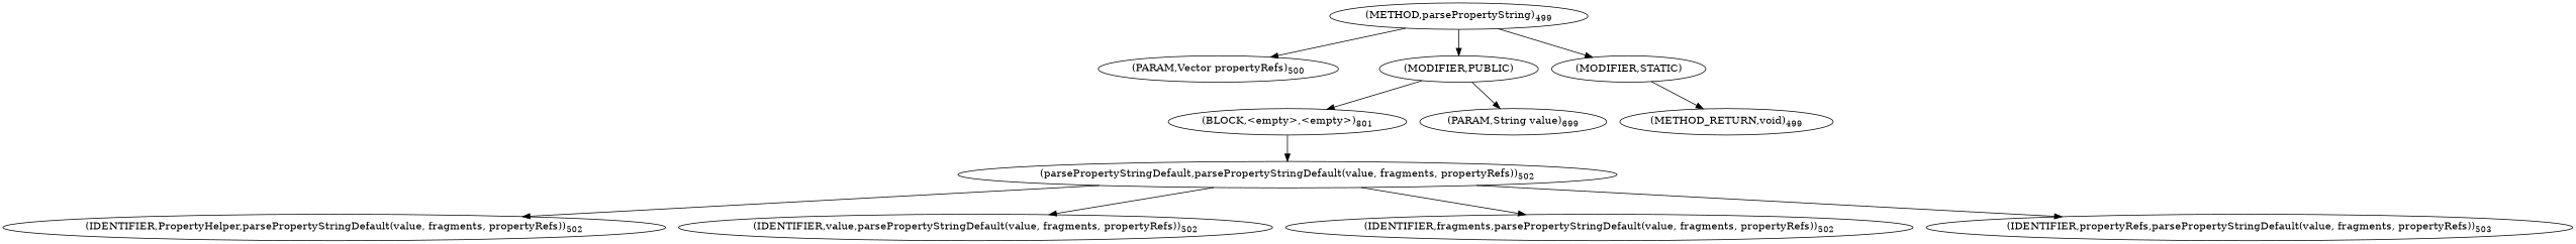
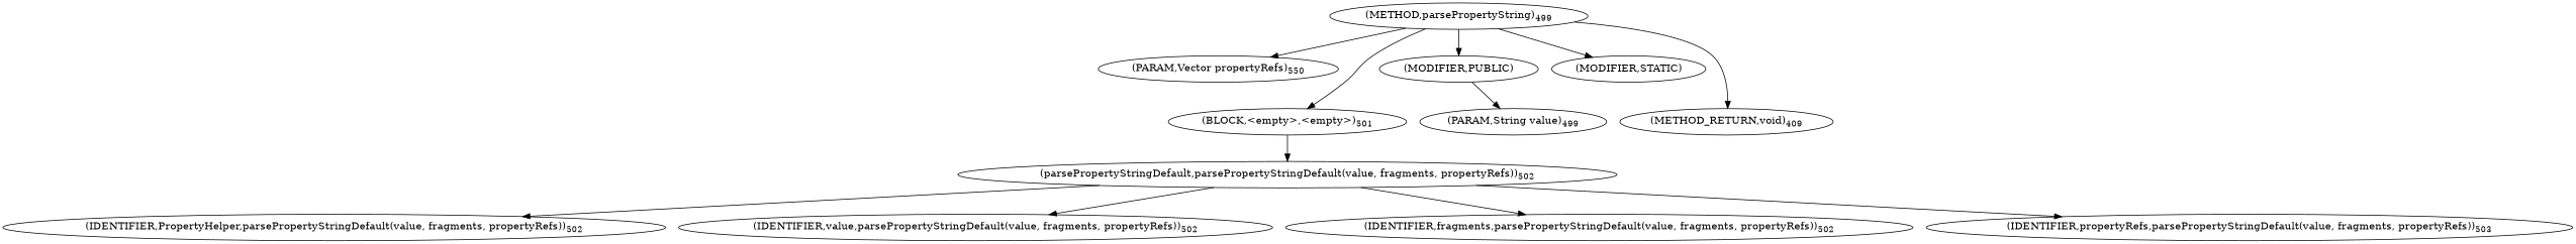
  digraph {
    n1 [label=<(METHOD,parsePropertyString)<SUB>499</SUB>>]
-   n2 [label=<(PARAM,Vector propertyRefs)<SUB>500</SUB>>]
-   n3 [label=<(BLOCK,&lt;empty&gt;,&lt;empty&gt;)<SUB>801</SUB>>]
+   n2 [label=<(PARAM,Vector propertyRefs)<SUB>550</SUB>>]
+   n3 [label=<(BLOCK,&lt;empty&gt;,&lt;empty&gt;)<SUB>501</SUB>>]
    n4 [label=<(MODIFIER,PUBLIC)>]
    n5 [label=<(MODIFIER,STATIC)>]
-   n6 [label=<(METHOD_RETURN,void)<SUB>499</SUB>>]
-   n7 [label=<(PARAM,String value)<SUB>699</SUB>>]
+   n6 [label=<(METHOD_RETURN,void)<SUB>409</SUB>>]
+   n7 [label=<(PARAM,String value)<SUB>499</SUB>>]
    n8 [label=<(parsePropertyStringDefault,parsePropertyStringDefault(value, fragments, propertyRefs))<SUB>502</SUB>>]
    n9 [label=<(IDENTIFIER,PropertyHelper,parsePropertyStringDefault(value, fragments, propertyRefs))<SUB>502</SUB>>]
    n10 [label=<(IDENTIFIER,value,parsePropertyStringDefault(value, fragments, propertyRefs))<SUB>502</SUB>>]
    n11 [label=<(IDENTIFIER,fragments,parsePropertyStringDefault(value, fragments, propertyRefs))<SUB>502</SUB>>]
    n12 [label=<(IDENTIFIER,propertyRefs,parsePropertyStringDefault(value, fragments, propertyRefs))<SUB>503</SUB>>]
    n1 -> n2
-   n4 -> n3
+   n1 -> n3
    n1 -> n4
    n1 -> n5
-   n5 -> n6
+   n1 -> n6
    n3 -> n8
    n4 -> n7
    n8 -> n9
    n8 -> n10
    n8 -> n11
    n8 -> n12
  }
